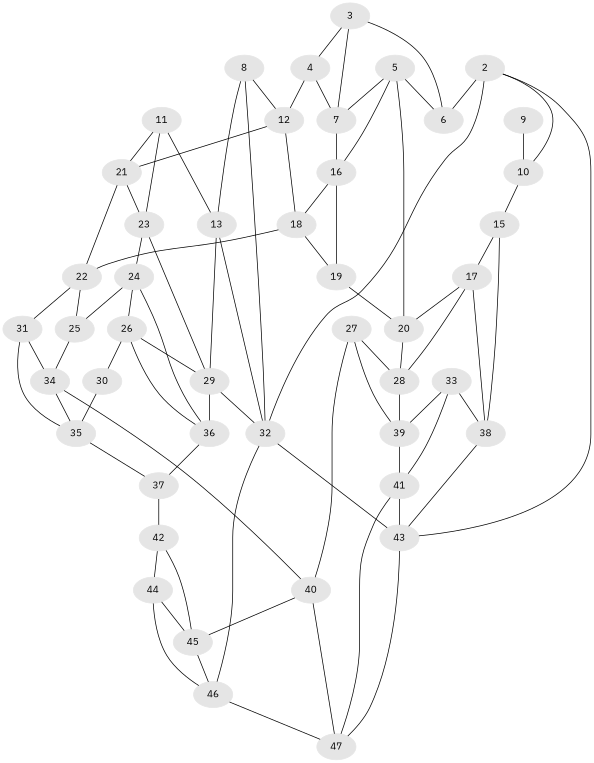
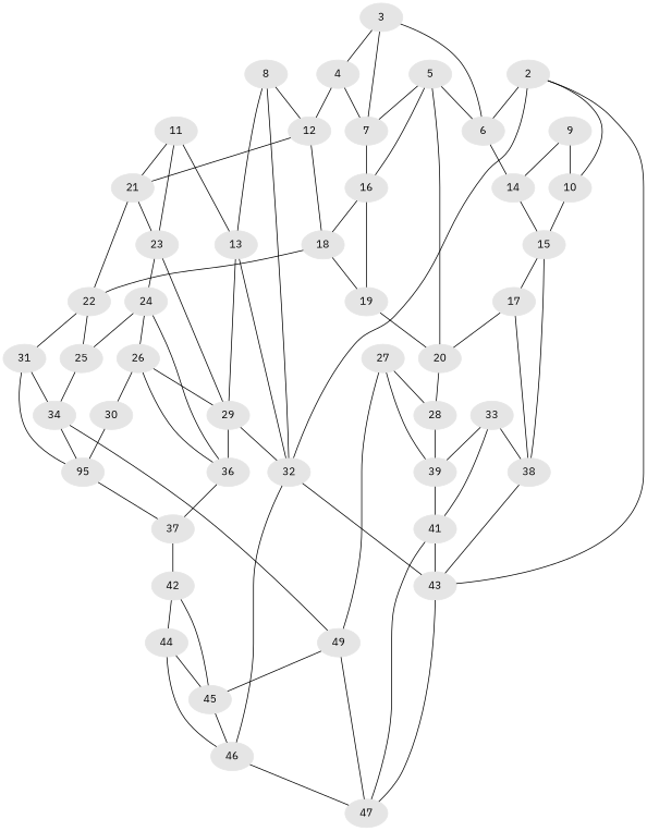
  graph {
    fontname="IBM Plex Sans"
    node [color=gray90 fontname="IBM Plex Sans" style=filled]
    edge [fontname="IBM Plex Sans" weight=1.0]
    4
    7
    12
    8
    32
    13
    2
    6
    10
    43
+   14
    15
    46
    47
    3
    16
    21
    18
    5
    20
    19
    28
    29
    9
    17
    38
    11
    23
    22
    24
    36
    39
    25
    31
    34
    26
    30
-   35
-   40
+   35 [label=95]
+   40 [label=49]
    37
    27
    41
    45
    33
    42
    44
    4 -- 7
    4 -- 12
    7 -- 16
    12 -- 21
    12 -- 18
    8 -- 12
    8 -- 32
    8 -- 13
    32 -- 43
    32 -- 46
    13 -- 32
    13 -- 29
    2 -- 32
    2 -- 6
    2 -- 10
    2 -- 43
+   6 -- 14
    10 -- 15
    43 -- 47
+   14 -- 15
    15 -- 17
    15 -- 38
    46 -- 47
    3 -- 4
    3 -- 7
    3 -- 6
    16 -- 18
    16 -- 19
    21 -- 23
    21 -- 22
    18 -- 19
    18 -- 22
    5 -- 7
    5 -- 6
    5 -- 16
    5 -- 20
    20 -- 28
    19 -- 20
    28 -- 39
    29 -- 32
    29 -- 36
    9 -- 10 [weight=2.0]
+   9 -- 14
    17 -- 20
-   17 -- 28
    17 -- 38
    38 -- 43
    11 -- 13
    11 -- 21
    11 -- 23
    23 -- 29
    23 -- 24
    22 -- 25
    22 -- 31
    24 -- 36
    24 -- 25
    24 -- 26
    36 -- 37
    39 -- 41
    25 -- 34
    31 -- 34
    31 -- 35
    34 -- 35
    34 -- 40
    26 -- 29
    26 -- 36
    26 -- 30
    30 -- 35
    35 -- 37
    40 -- 47
    40 -- 45
    37 -- 42 [weight=2.0]
    27 -- 28
    27 -- 39
    27 -- 40
    41 -- 43
    41 -- 47
    45 -- 46
    33 -- 38
    33 -- 39
    33 -- 41
    42 -- 45
    42 -- 44
    44 -- 46
    44 -- 45
  }
